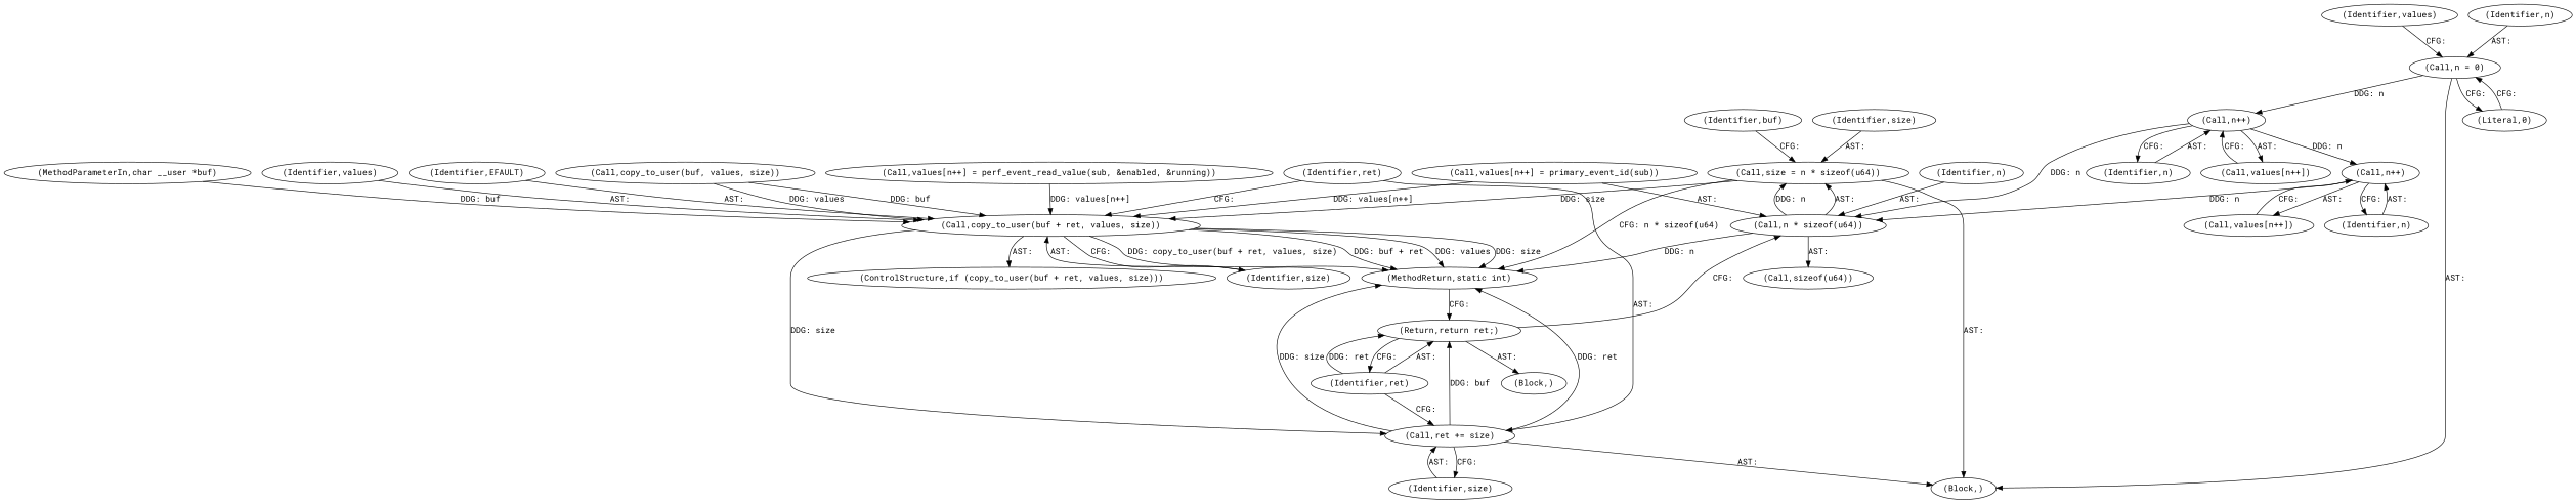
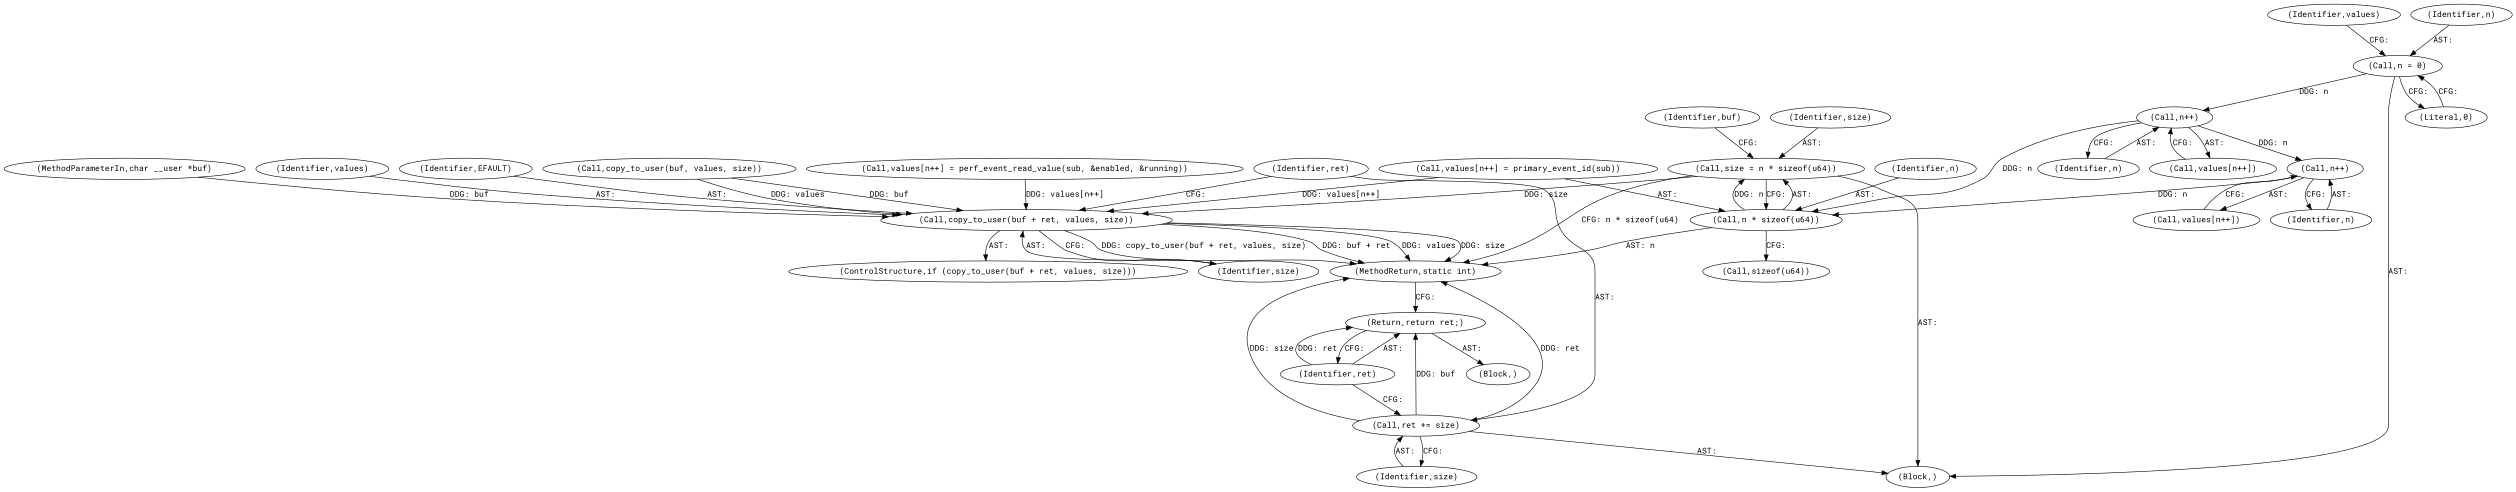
  digraph {
    fontname="Roboto Mono"
    node [fontname="Roboto Mono"]
    edge [fontname="Roboto Mono"]
    n1 [label="(Call,size = n * sizeof(u64))"]
    n2 [label="(Call,n * sizeof(u64))"]
    n3 [label="(Call,copy_to_user(buf + ret, values, size))"]
    n4 [label="(MethodReturn,static int)"]
    n5 [label="(Block,)"]
    n6 [label="(Call,sizeof(u64))"]
    n7 [label="(Call,ret += size)"]
    n8 [label="(ControlStructure,if (copy_to_user(buf + ret, values, size)))"]
    n9 [label="(Identifier,size)"]
    n10 [label="(Return,return ret;)"]
    n11 [label="(Call,n++)"]
    n12 [label="(Call,n++)"]
    n13 [label="(Call,values[n++])"]
    n14 [label="(Identifier,n)"]
    n15 [label="(Identifier,n)"]
    n16 [label="(Call,values[n++])"]
    n17 [label="(Call,n = 0)"]
    n18 [label="(Literal,0)"]
    n19 [label="(Identifier,size)"]
    n20 [label="(Identifier,ret)"]
    n21 [label="(Block,)"]
    n22 [label="(Identifier,size)"]
    n23 [label="(Call,values[n++] = perf_event_read_value(sub, &enabled, &running))"]
    n24 [label="(Identifier,n)"]
    n25 [label="(Identifier,values)"]
    n26 [label="(Identifier,EFAULT)"]
    n27 [label="(Identifier,buf)"]
    n28 [label="(Call,copy_to_user(buf, values, size))"]
    n29 [label="(Identifier,values)"]
    n30 [label="(Identifier,ret)"]
    n31 [label="(Call,values[n++] = primary_event_id(sub))"]
    n32 [label="(MethodParameterIn,char __user *buf)"]
    n33 [label="(Identifier,n)"]
-   n10 -> n2 [label="CFG: "]
+   n1 -> n2 [label="CFG: "]
    n1 -> n3 [label="DDG: size"]
    n1 -> n4 [label="CFG: n * sizeof(u64)"]
    n1 -> n5 [label="AST: "]
    n2 -> n1 [label="AST: "]
    n2 -> n1 [label="DDG: n"]
-   n2 -> n4 [label="DDG: n"]
-   n2 -> n6 [label="AST: "]
+   n2 -> n4 [label="AST: n"]
+   n2 -> n6 [label="CFG: "]
    n3 -> n4 [label="DDG: buf + ret"]
    n3 -> n4 [label="DDG: values"]
    n3 -> n4 [label="DDG: size"]
    n3 -> n4 [label="DDG: copy_to_user(buf + ret, values, size)"]
-   n3 -> n7 [label="DDG: size"]
    n3 -> n8 [label="AST: "]
    n3 -> n9 [label="CFG: "]
    n4 -> n10 [label="CFG: "]
    n7 -> n4 [label="DDG: size"]
    n7 -> n4 [label="DDG: ret"]
    n7 -> n5 [label="AST: "]
    n7 -> n10 [label="DDG: buf"]
    n7 -> n19 [label="CFG: "]
    n9 -> n3 [label="AST: "]
    n10 -> n20 [label="CFG: "]
    n10 -> n21 [label="AST: "]
    n11 -> n2 [label="DDG: n"]
    n11 -> n12 [label="DDG: n"]
    n11 -> n13 [label="AST: "]
    n11 -> n14 [label="CFG: "]
    n12 -> n2 [label="DDG: n"]
    n12 -> n15 [label="CFG: "]
    n12 -> n16 [label="AST: "]
    n13 -> n11 [label="CFG: "]
    n14 -> n11 [label="AST: "]
    n15 -> n12 [label="AST: "]
    n16 -> n12 [label="CFG: "]
    n17 -> n5 [label="AST: "]
    n17 -> n11 [label="DDG: n"]
    n17 -> n18 [label="CFG: "]
    n18 -> n17 [label="CFG: "]
    n19 -> n7 [label="AST: "]
    n20 -> n7 [label="CFG: "]
    n20 -> n10 [label="AST: "]
    n20 -> n10 [label="DDG: ret"]
    n22 -> n1 [label="AST: "]
    n23 -> n3 [label="DDG: values[n++]"]
    n24 -> n2 [label="AST: "]
    n25 -> n3 [label="AST: "]
    n26 -> n3 [label="AST: "]
    n27 -> n1 [label="CFG: "]
    n28 -> n3 [label="DDG: buf"]
    n28 -> n3 [label="DDG: values"]
    n29 -> n17 [label="CFG: "]
    n30 -> n3 [label="CFG: "]
    n30 -> n7 [label="AST: "]
    n31 -> n2 [label="AST: "]
    n31 -> n3 [label="DDG: values[n++]"]
    n32 -> n3 [label="DDG: buf"]
    n33 -> n17 [label="AST: "]
  }
